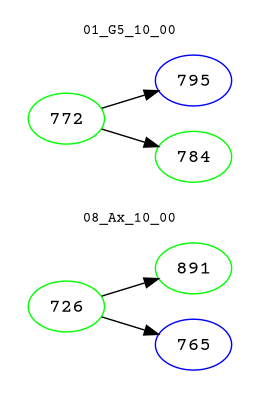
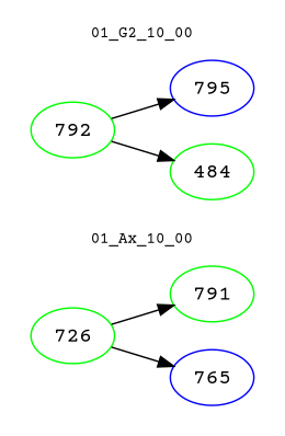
  digraph {
    fontname="Courier Prime"
    rankdir=LR
    node [color=green fontname="Courier Prime"]
    edge [color=black fontname="Courier Prime"]
    n1 [label=726]
    n2 [color=blue label=765]
-   n3 [label=891]
-   n4 [label=772]
-   n5 [label=784]
+   n3 [label=791]
+   n4 [label=792]
+   n5 [label=484]
    n6 [color=blue label=795]
    subgraph cluster_1 {
      color=white
      fontsize=10
-     label="08_Ax_10_00"
+     label="01_Ax_10_00"
      n1
      n2
      n3
    }
    subgraph cluster_2 {
      color=white
      fontsize=10
-     label="01_G5_10_00"
+     label="01_G2_10_00"
      n4
      n5
      n6
    }
    n1 -> n2
    n1 -> n3
    n4 -> n5
    n4 -> n6
  }
